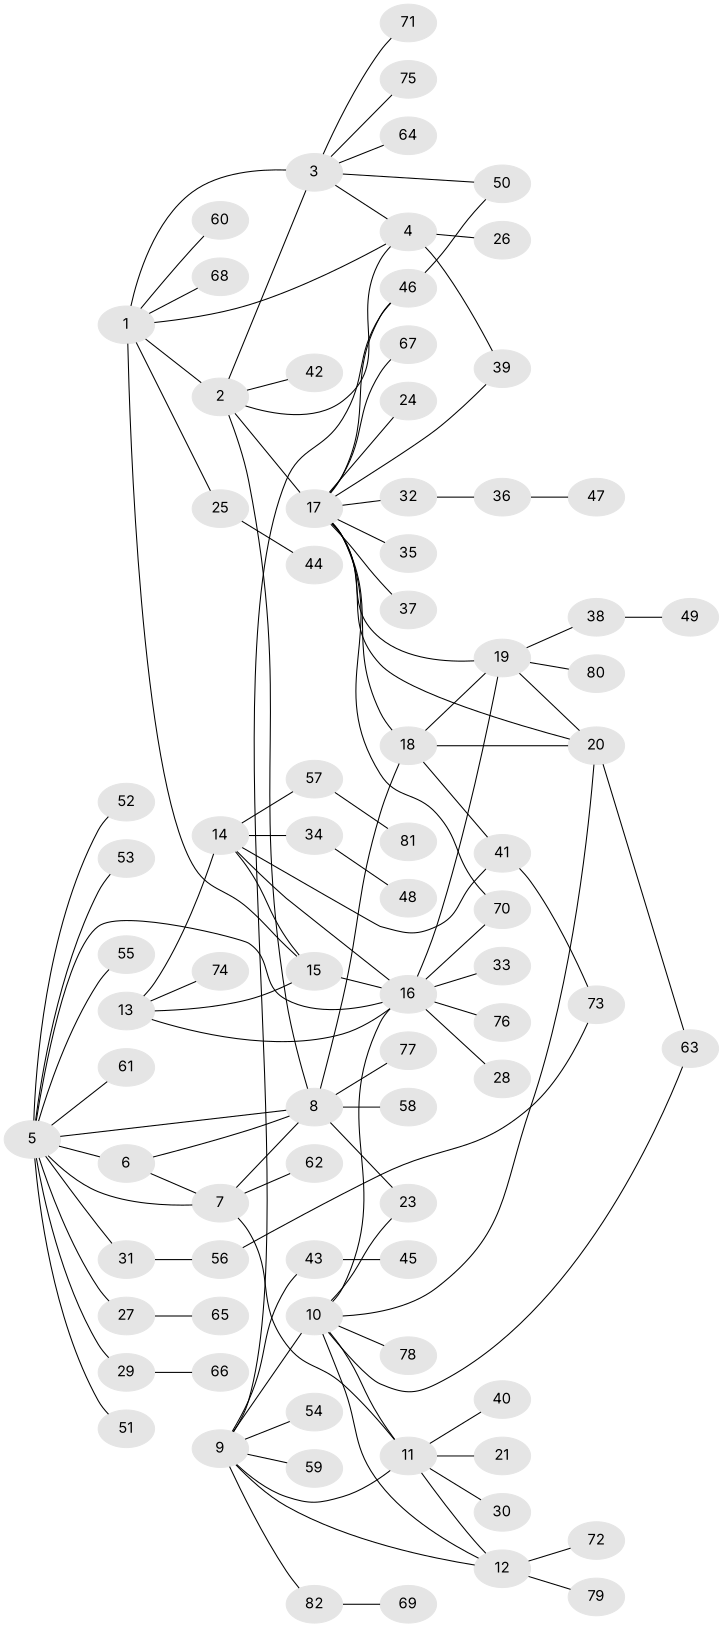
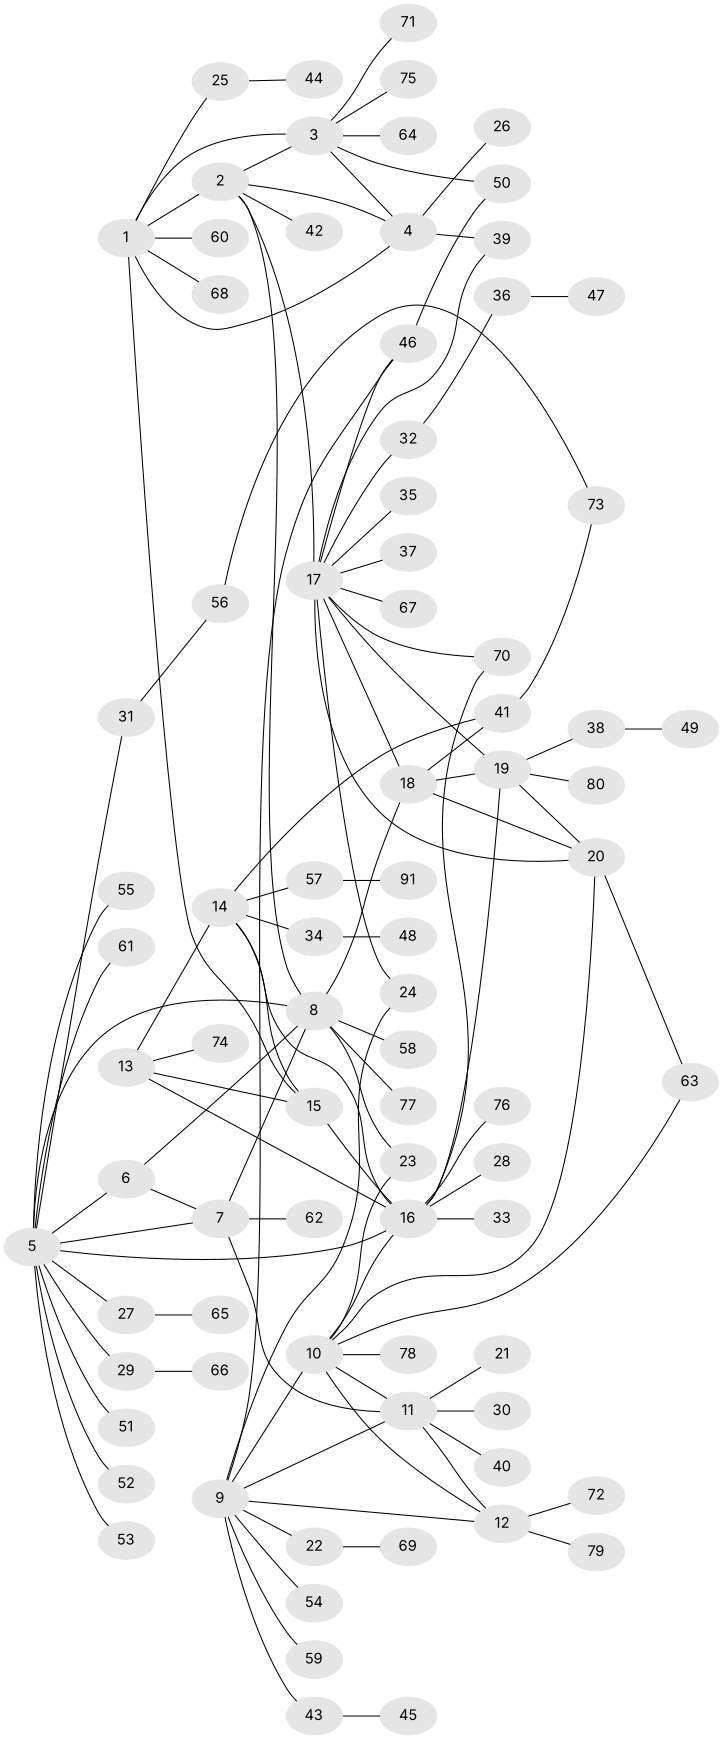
  graph {
    fontname=Inter
    rankdir=LR
    node [color=gray90 fontname=Inter style=filled]
    edge [fontname=Inter]
    1
    2
    3
    4
    15
    25
    60
    68
    8
    17
    42
    50
    64
    71
    75
    26
    39
    16
    44
    18
    23
    58
    77
    10
    11
    12
    20
    63
    78
    24
    46
    19
    70
    32
    35
    37
    67
    5
    6
    7
    27
    29
    31
    51
    52
    53
    55
    61
    62
    28
    33
    76
    65
    66
    56
    21
    30
    40
    41
    9
-   22 [label=82]
+   22
    43
    54
    59
    72
    79
    69
    45
    13
    14
    74
    34
    57
    48
    73
-   81
+   81 [label=91]
    38
    80
    36
    49
    47
    1 -- 2
    1 -- 3
    1 -- 4
    1 -- 15
    1 -- 25
    1 -- 60
    1 -- 68
    2 -- 3
    2 -- 4
    2 -- 8
    2 -- 17
    2 -- 42
    3 -- 4
    3 -- 50
    3 -- 64
    3 -- 71
    3 -- 75
    4 -- 26
    4 -- 39
    15 -- 16
    25 -- 44
    8 -- 18
    8 -- 23
    8 -- 58
    8 -- 77
    17 -- 39
    17 -- 18
    17 -- 20
    17 -- 24
    17 -- 46
    17 -- 19
    17 -- 70
    17 -- 32
    17 -- 35
    17 -- 37
    17 -- 67
    16 -- 19
    16 -- 70
    16 -- 28
    16 -- 33
    16 -- 76
    18 -- 20
    18 -- 19
    18 -- 41
    10 -- 16
    10 -- 23
    10 -- 11
    10 -- 12
    10 -- 20
    10 -- 63
    10 -- 78
    11 -- 12
    11 -- 21
    11 -- 30
    11 -- 40
    12 -- 72
    12 -- 79
    20 -- 63
    46 -- 50
    19 -- 20
    19 -- 38
    19 -- 80
    32 -- 36
    5 -- 8
    5 -- 16
    5 -- 6
    5 -- 7
    5 -- 27
    5 -- 29
    5 -- 31
    5 -- 51
    5 -- 52
    5 -- 53
    5 -- 55
    5 -- 61
    6 -- 8
    6 -- 7
    7 -- 8
    7 -- 11
    7 -- 62
    27 -- 65
    29 -- 66
    31 -- 56
    56 -- 73
    41 -- 73
    9 -- 10
    9 -- 11
    9 -- 12
+   9 -- 24
    9 -- 46
    9 -- 22
    9 -- 43
    9 -- 54
    9 -- 59
    22 -- 69
    43 -- 45
    13 -- 15
    13 -- 16
    13 -- 14
    13 -- 74
    14 -- 15
    14 -- 16
    14 -- 41
    14 -- 34
    14 -- 57
    34 -- 48
    57 -- 81
    38 -- 49
    36 -- 47
  }
